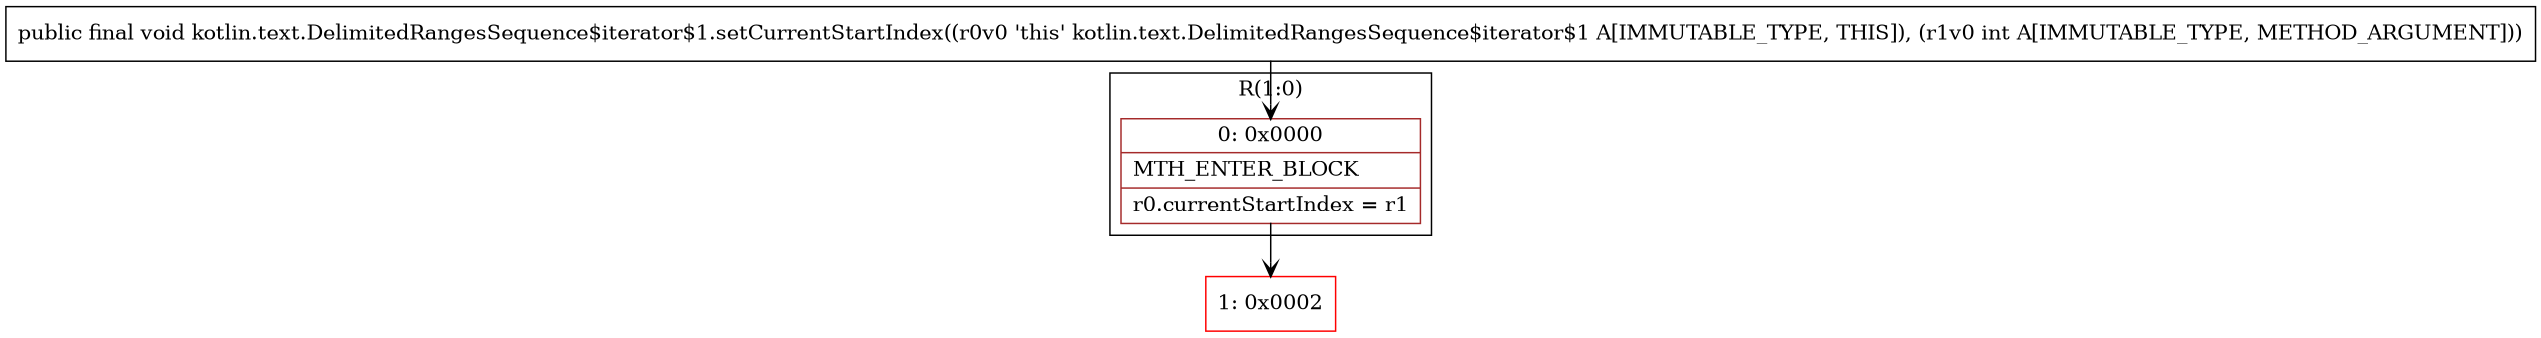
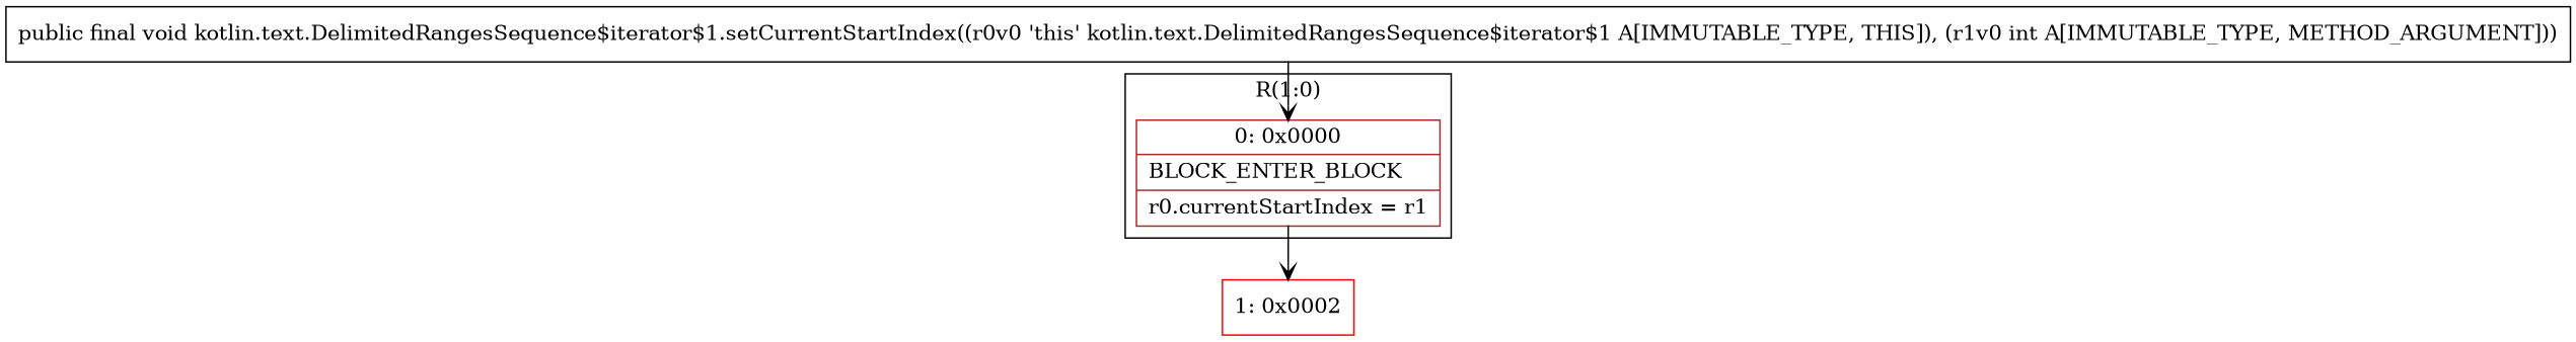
  digraph {
    node [shape=record]
    edge [arrowhead=vee]
-   n1 [color=brown label="{0\:\ 0x0000|MTH_ENTER_BLOCK\l|r0.currentStartIndex = r1\l}"]
+   n1 [color=brown label="{0\:\ 0x0000|BLOCK_ENTER_BLOCK\l|r0.currentStartIndex = r1\l}"]
    n2 [color=red label="{1\:\ 0x0002}"]
    n3 [label="{public final void kotlin.text.DelimitedRangesSequence$iterator$1.setCurrentStartIndex((r0v0 'this' kotlin.text.DelimitedRangesSequence$iterator$1 A[IMMUTABLE_TYPE, THIS]), (r1v0 int A[IMMUTABLE_TYPE, METHOD_ARGUMENT])) }" color=black]
    subgraph cluster_1 {
      label="R(1:0)"
      n1
    }
    n1 -> n2
    n3 -> n1
  }
